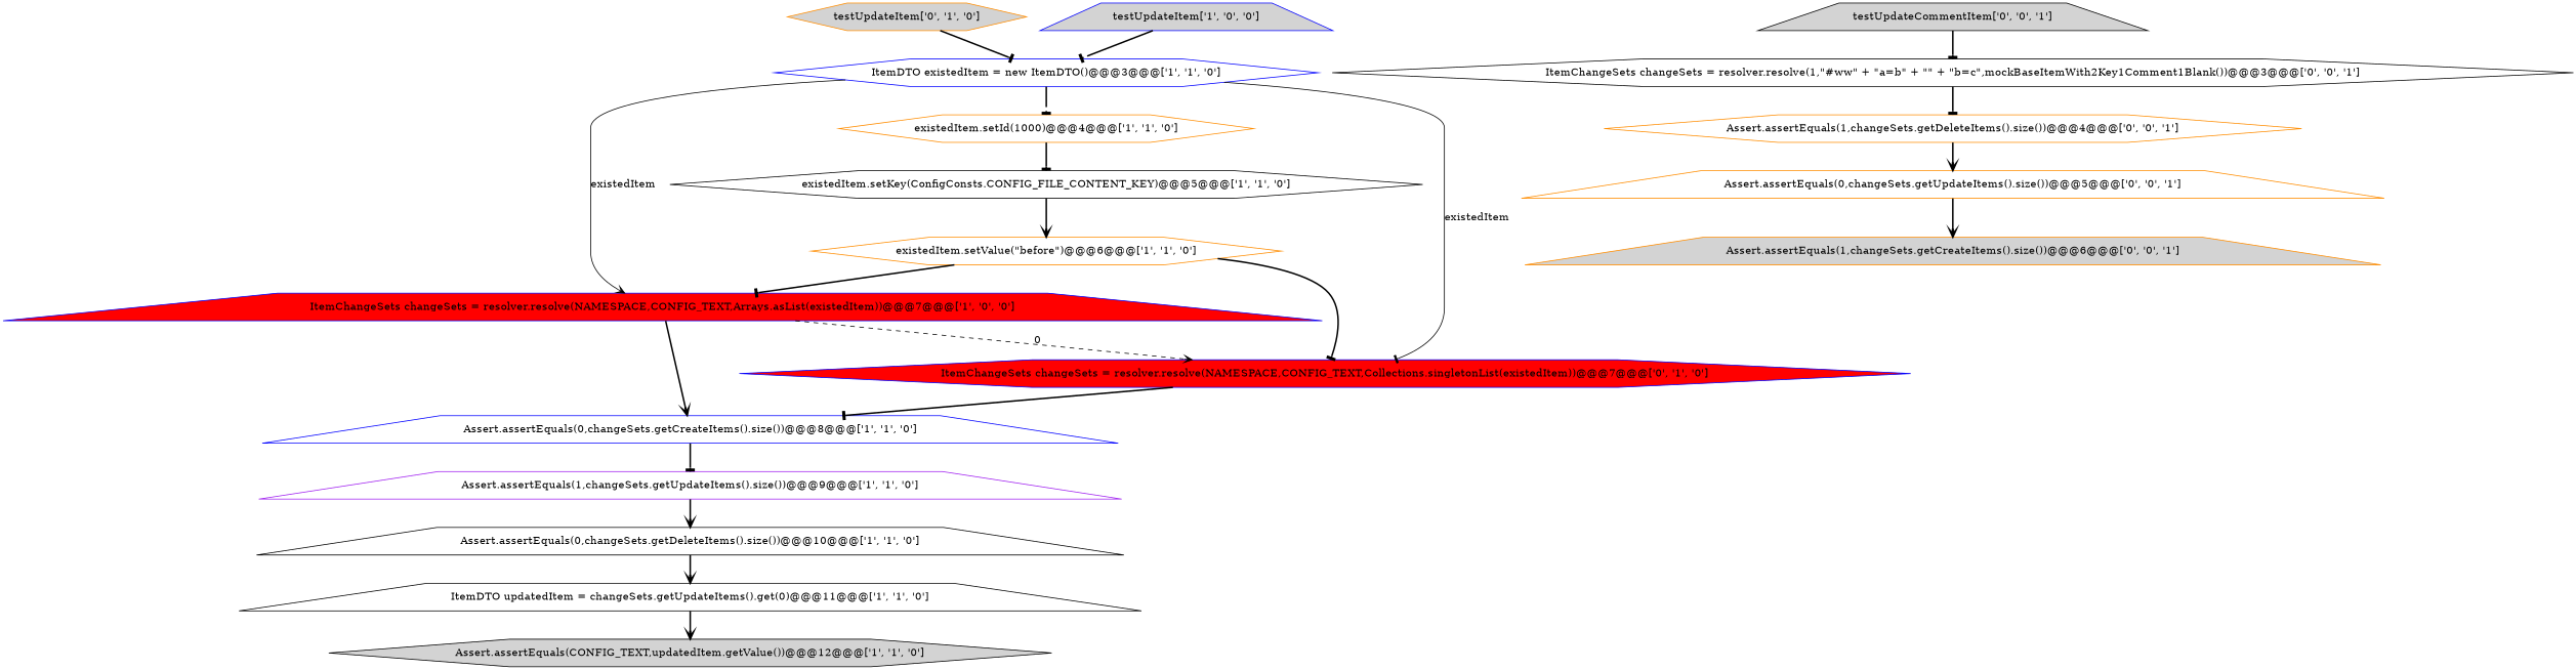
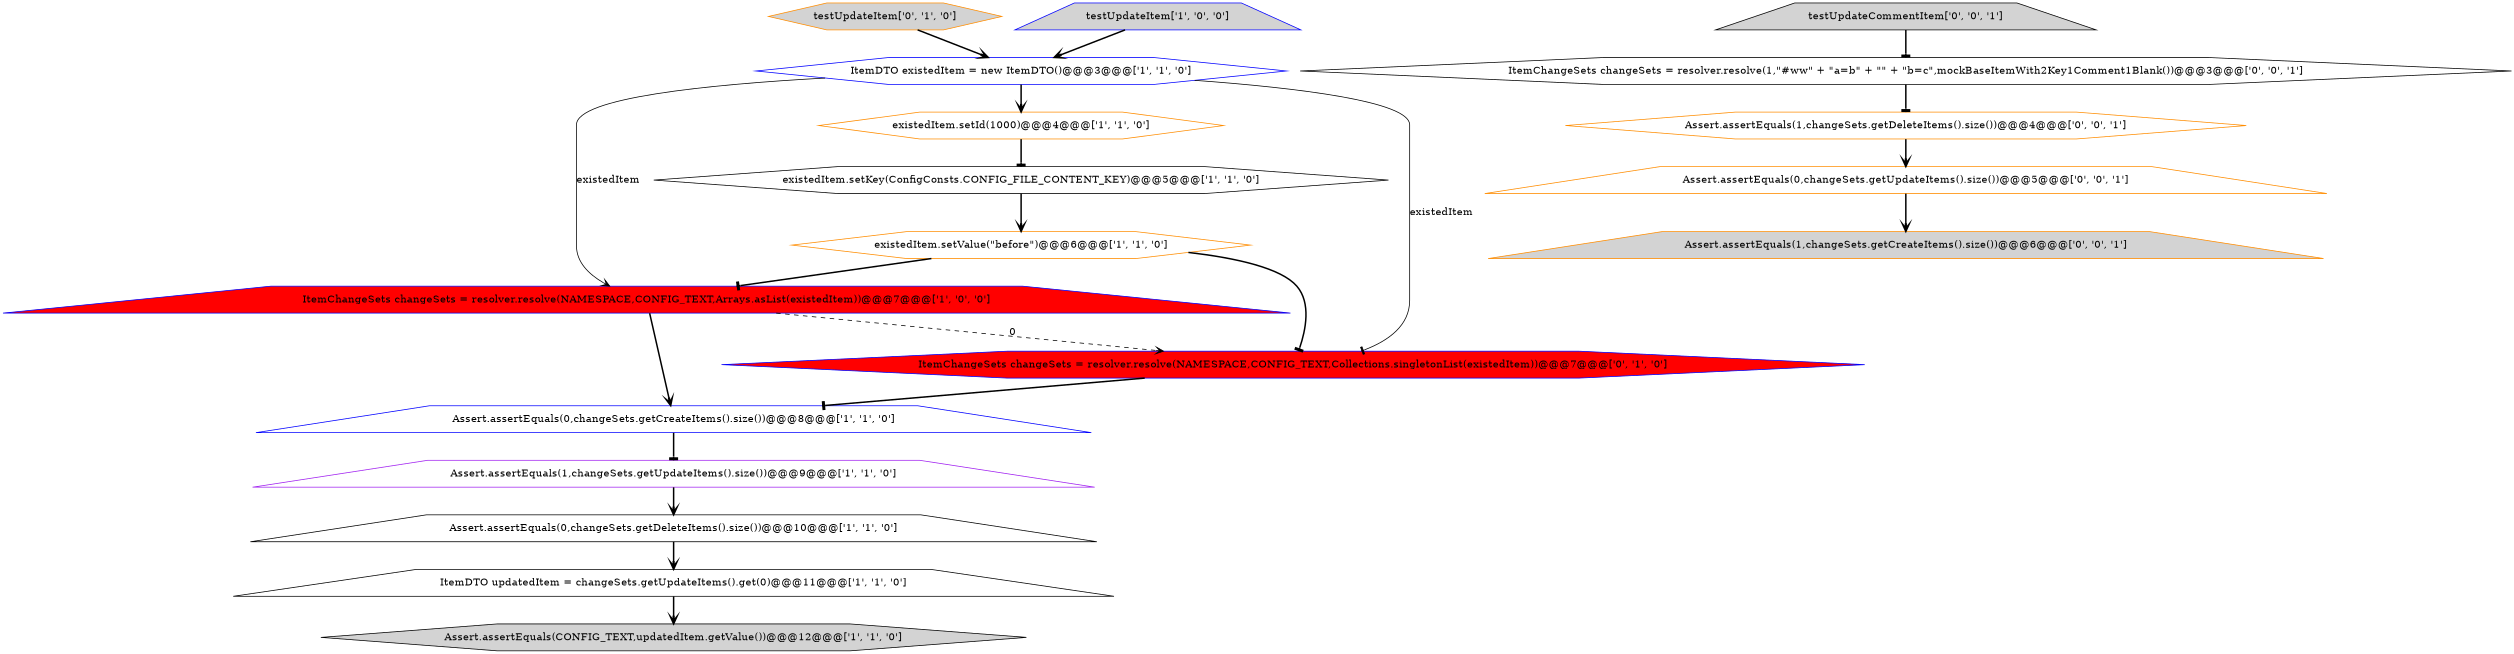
  digraph {
    node [color=black fillcolor=white shape=hexagon style=filled]
    edge [arrowhead=vee style=bold]
    n1 [label="existedItem.setKey(ConfigConsts.CONFIG_FILE_CONTENT_KEY)@@@5@@@['1', '1', '0']"]
    n2 [color=darkorange label="existedItem.setValue(\"before\")@@@6@@@['1', '1', '0']"]
    n3 [color=blue fillcolor=red label="ItemChangeSets changeSets = resolver.resolve(NAMESPACE,CONFIG_TEXT,Collections.singletonList(existedItem))@@@7@@@['0', '1', '0']"]
    n4 [color=blue fillcolor=red label="ItemChangeSets changeSets = resolver.resolve(NAMESPACE,CONFIG_TEXT,Arrays.asList(existedItem))@@@7@@@['1', '0', '0']" shape=trapezium]
    n5 [color=purple label="Assert.assertEquals(1,changeSets.getUpdateItems().size())@@@9@@@['1', '1', '0']" shape=trapezium]
    n6 [label="Assert.assertEquals(0,changeSets.getDeleteItems().size())@@@10@@@['1', '1', '0']" shape=trapezium]
    n7 [label="ItemDTO updatedItem = changeSets.getUpdateItems().get(0)@@@11@@@['1', '1', '0']" shape=trapezium]
    n8 [color=darkorange fillcolor=lightgray label="Assert.assertEquals(1,changeSets.getCreateItems().size())@@@6@@@['0', '0', '1']" shape=trapezium]
    n9 [fillcolor=lightgray label="Assert.assertEquals(CONFIG_TEXT,updatedItem.getValue())@@@12@@@['1', '1', '0']"]
    n10 [color=blue label="Assert.assertEquals(0,changeSets.getCreateItems().size())@@@8@@@['1', '1', '0']" shape=trapezium]
    n11 [fillcolor=lightgray label="testUpdateCommentItem['0', '0', '1']" shape=trapezium]
    n12 [label="ItemChangeSets changeSets = resolver.resolve(1,\"#ww\" + \"a=b\" + \"\" + \"b=c\",mockBaseItemWith2Key1Comment1Blank())@@@3@@@['0', '0', '1']"]
    n13 [color=darkorange label="Assert.assertEquals(1,changeSets.getDeleteItems().size())@@@4@@@['0', '0', '1']"]
    n14 [color=darkorange fillcolor=lightgray label="testUpdateItem['0', '1', '0']"]
    n15 [color=blue label="ItemDTO existedItem = new ItemDTO()@@@3@@@['1', '1', '0']"]
    n16 [color=darkorange label="existedItem.setId(1000)@@@4@@@['1', '1', '0']"]
    n17 [color=darkorange label="Assert.assertEquals(0,changeSets.getUpdateItems().size())@@@5@@@['0', '0', '1']" shape=trapezium]
    n18 [color=blue fillcolor=lightgray label="testUpdateItem['1', '0', '0']" shape=trapezium]
    n1 -> n2
    n2 -> n3 [arrowhead=tee]
    n2 -> n4 [arrowhead=tee]
    n3 -> n10 [arrowhead=tee]
    n4 -> n3 [label=0 style=dashed]
    n4 -> n10
    n5 -> n6
    n6 -> n7
    n7 -> n9
    n10 -> n5 [arrowhead=tee]
    n11 -> n12 [arrowhead=tee]
    n12 -> n13 [arrowhead=tee]
    n13 -> n17
-   n14 -> n15 [arrowhead=tee]
+   n14 -> n15
    n15 -> n3 [arrowhead=tee label=existedItem style=solid]
    n15 -> n4 [label=existedItem style=solid]
-   n15 -> n16 [arrowhead=tee]
+   n15 -> n16
    n16 -> n1 [arrowhead=tee]
    n17 -> n8
-   n18 -> n15 [arrowhead=tee]
+   n18 -> n15
  }
